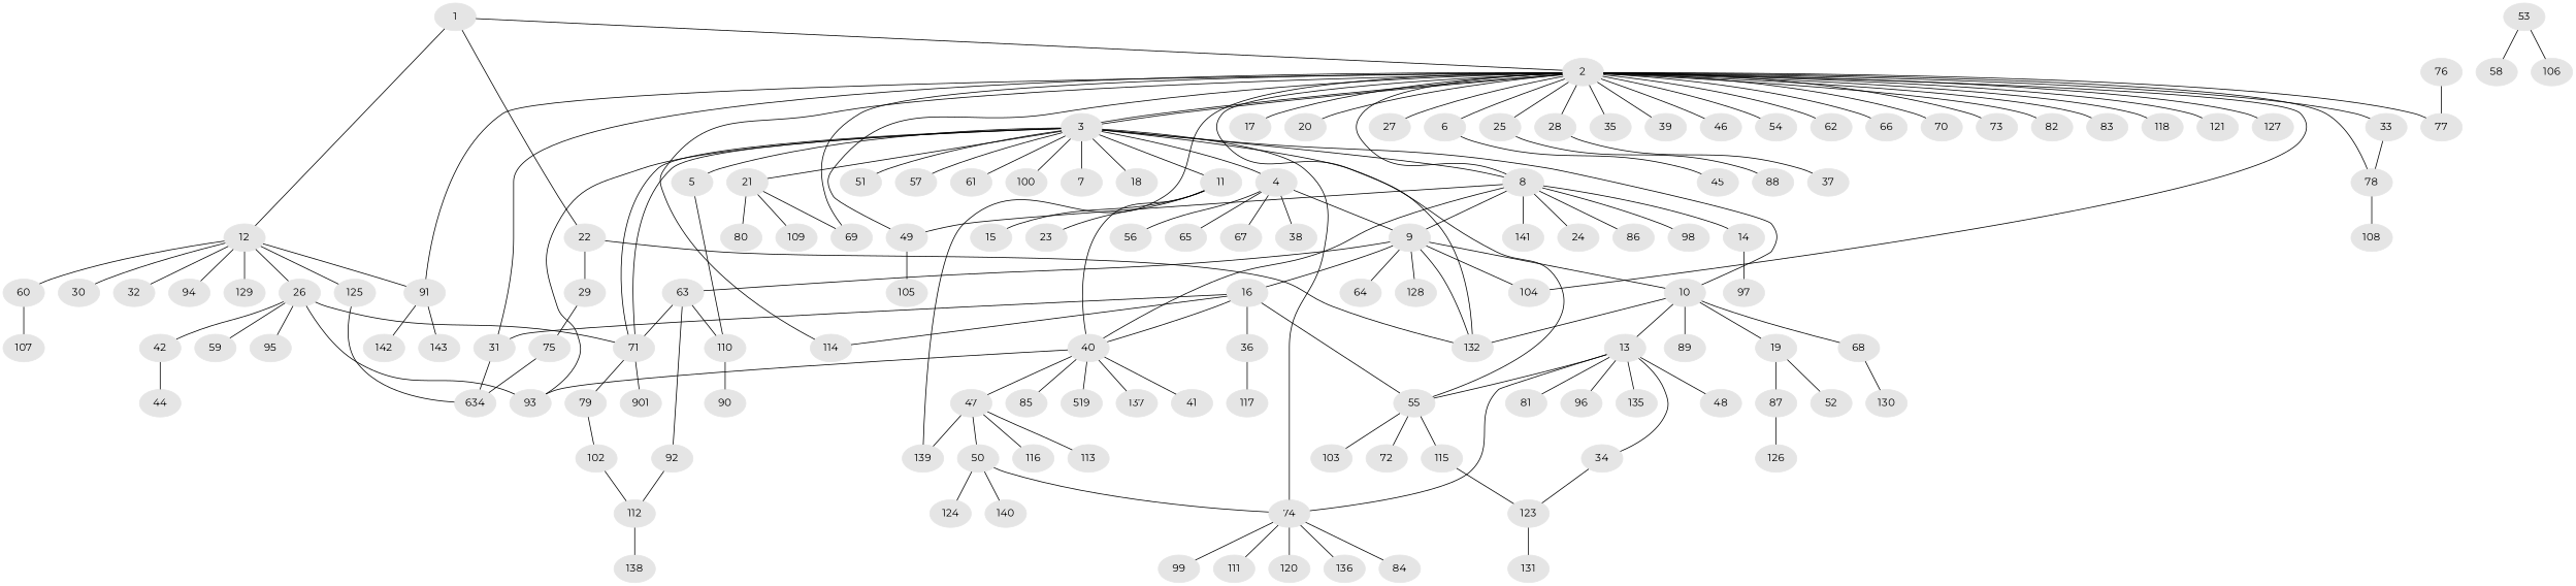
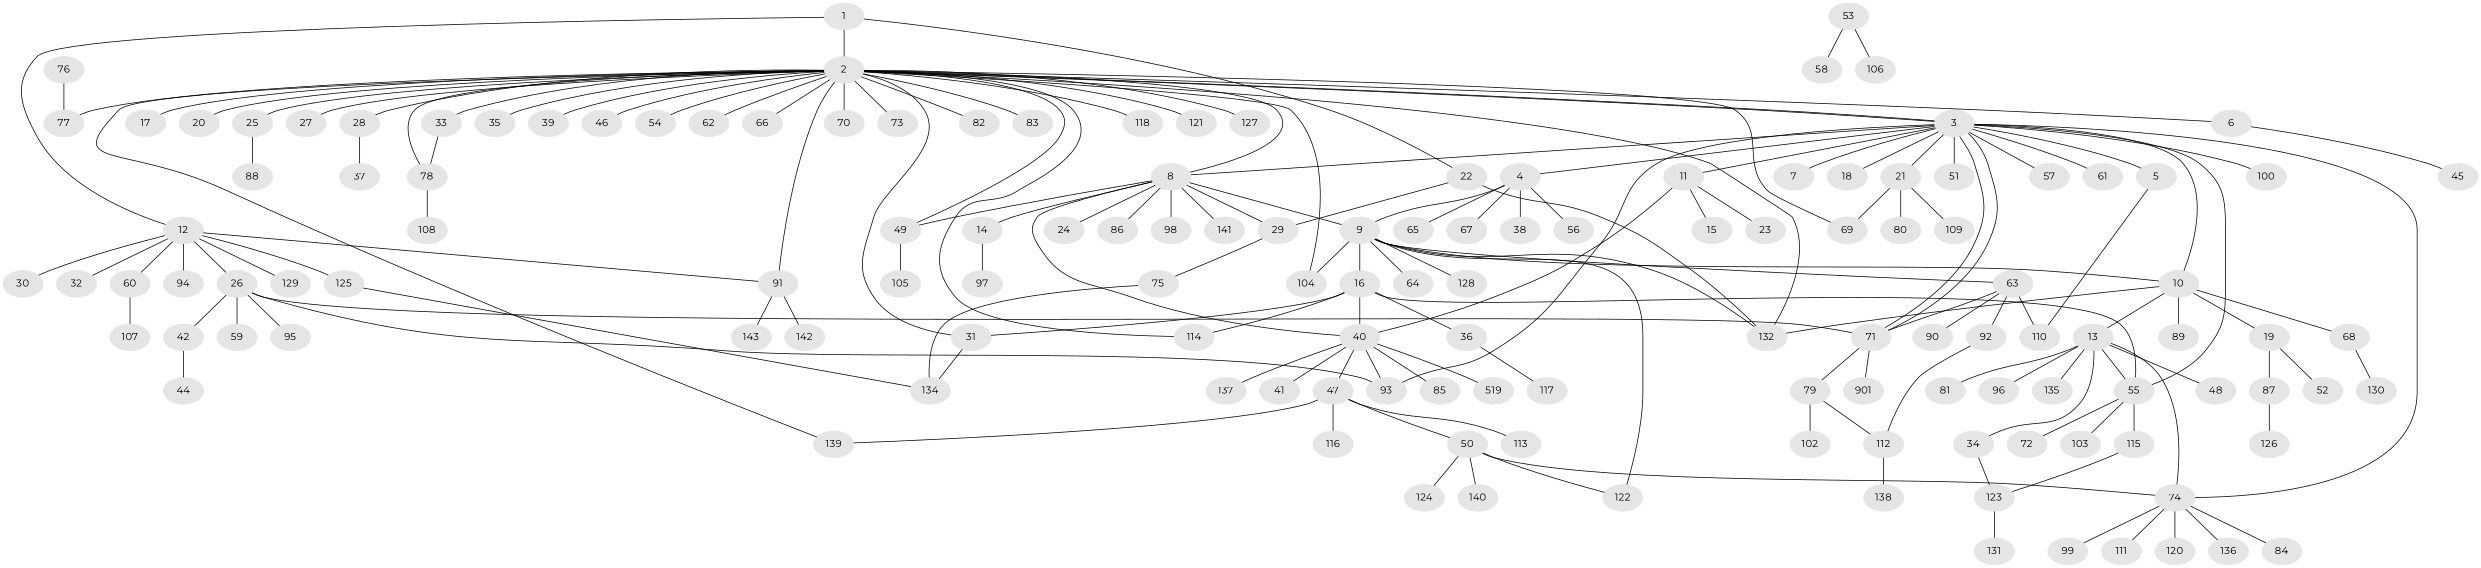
  graph {
    fontname=Montserrat
    node [color=gray90 fontname=Montserrat style=filled]
    edge [fontname=Montserrat]
    1
    2
    12
    22
    3
    6
    8
    17
    20
    25
    27
    28
    31
    33
    35
    39
    46
    54
    62
    66
    69
    70
    73
    77
    78
    82
    83
    91
    104
    114
    118
    121
    127
    132
    139
    49
    26
    30
    32
    60
    94
    125
    129
    29
    4
    5
    7
    10
    11
    18
    21
    51
    55
    57
    61
    71
    74
    93
    100
    45
    9
    14
    24
    40
    86
    98
    141
    88
    37
-   134 [label=634]
+   134
    76
    108
    142
    143
    38
    56
    65
    67
    110
    13
    19
    68
    89
    15
    23
    80
    109
    72
    103
    115
    79
    n92 [label=901]
    84
    99
    111
    120
    136
    16
    63
    64
+   122
    128
    53
    58
    106
    97
    75
    41
    47
    85
    n111 [label=519]
    137
    105
    36
    90
    92
    34
    48
    81
    96
    135
    52
    87
    130
    42
    59
    95
    107
    123
    117
    126
    44
    131
    50
    113
    116
    124
    140
    112
    102
    138
    1 -- 2
    1 -- 12
    1 -- 22
    2 -- 3
    2 -- 3
    2 -- 6
    2 -- 8
    2 -- 17
    2 -- 20
    2 -- 25
    2 -- 27
    2 -- 28
    2 -- 31
    2 -- 33
    2 -- 35
    2 -- 39
    2 -- 46
    2 -- 54
    2 -- 62
    2 -- 66
    2 -- 69
    2 -- 70
    2 -- 73
    2 -- 77
    2 -- 78
    2 -- 82
    2 -- 83
    2 -- 91
    2 -- 104
    2 -- 114
    2 -- 118
    2 -- 121
    2 -- 127
    2 -- 132
    2 -- 139
    2 -- 49
    12 -- 91
    12 -- 26
    12 -- 30
    12 -- 32
    12 -- 60
    12 -- 94
    12 -- 125
    12 -- 129
    22 -- 132
    22 -- 29
    3 -- 8
    3 -- 4
    3 -- 5
    3 -- 7
    3 -- 10
    3 -- 11
    3 -- 18
    3 -- 21
    3 -- 51
    3 -- 55
    3 -- 57
    3 -- 61
    3 -- 71
    3 -- 71
    3 -- 74
    3 -- 93
    3 -- 100
    6 -- 45
    8 -- 49
+   8 -- 29
    8 -- 9
    8 -- 14
    8 -- 24
    8 -- 40
    8 -- 86
    8 -- 98
    8 -- 141
    25 -- 88
    28 -- 37
    31 -- 134
    33 -- 78
    78 -- 108
    91 -- 142
    91 -- 143
    49 -- 105
    26 -- 71
    26 -- 93
    26 -- 42
    26 -- 59
    26 -- 95
    60 -- 107
    125 -- 134
    29 -- 75
    4 -- 9
    4 -- 38
    4 -- 56
    4 -- 65
    4 -- 67
    5 -- 110
    10 -- 132
    10 -- 13
    10 -- 19
    10 -- 68
    10 -- 89
    11 -- 40
    11 -- 15
    11 -- 23
    21 -- 69
    21 -- 80
    21 -- 109
    55 -- 72
    55 -- 103
    55 -- 115
    71 -- 79
    71 -- n92
    74 -- 84
    74 -- 99
    74 -- 111
    74 -- 120
    74 -- 136
    9 -- 104
    9 -- 132
    9 -- 10
    9 -- 16
    9 -- 63
    9 -- 64
+   9 -- 122
    9 -- 128
    14 -- 97
    40 -- 93
    40 -- 41
    40 -- 47
    40 -- 85
    40 -- n111
    40 -- 137
    76 -- 77
    13 -- 55
    13 -- 74
    13 -- 34
    13 -- 48
    13 -- 81
    13 -- 96
    13 -- 135
    19 -- 52
    19 -- 87
    68 -- 130
    115 -- 123
-   102 -- 112
+   79 -- 112
    79 -- 102
    16 -- 31
    16 -- 114
    16 -- 55
    16 -- 40
    16 -- 36
    63 -- 71
    63 -- 110
-   110 -- 90
+   63 -- 90
    63 -- 92
    53 -- 58
    53 -- 106
    75 -- 134
    47 -- 139
    47 -- 50
    47 -- 113
    47 -- 116
    36 -- 117
    92 -- 112
    34 -- 123
    87 -- 126
    42 -- 44
    123 -- 131
    50 -- 74
+   50 -- 122
    50 -- 124
    50 -- 140
    112 -- 138
  }
